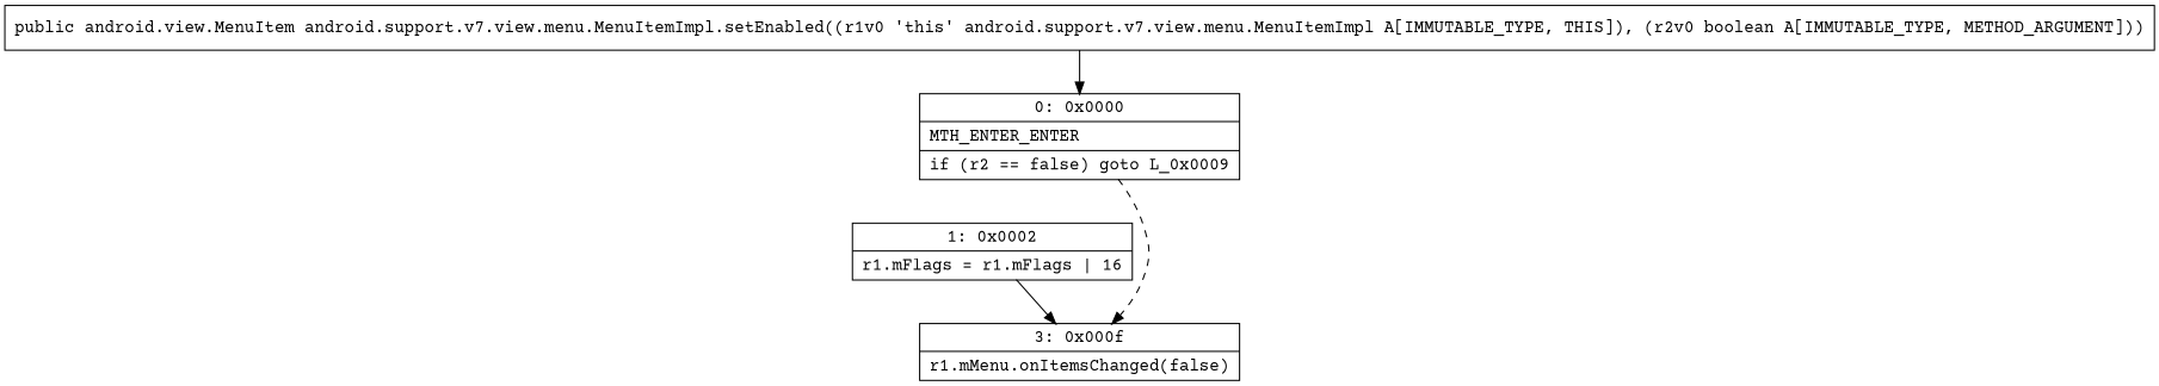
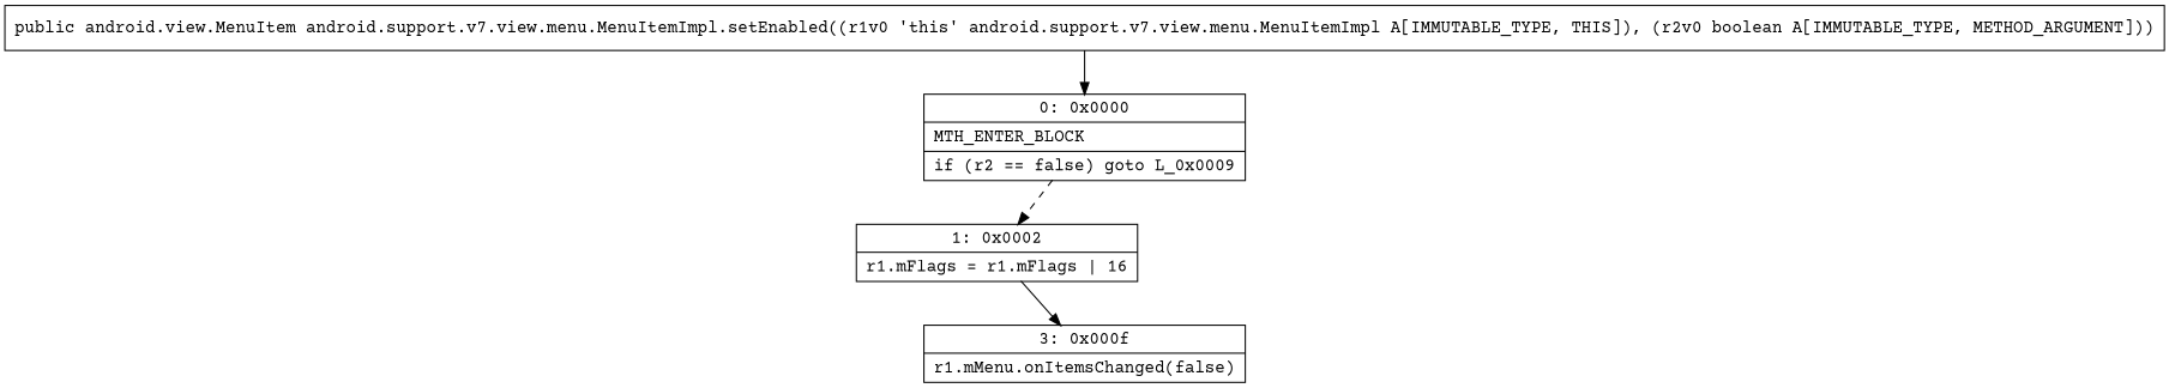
  digraph {
    fontname="Courier Prime"
    node [fontname="Courier Prime" shape=record]
    edge [fontname="Courier Prime"]
-   n1 [label="{0\:\ 0x0000|MTH_ENTER_ENTER\l|if (r2 == false) goto L_0x0009\l}"]
+   n1 [label="{0\:\ 0x0000|MTH_ENTER_BLOCK\l|if (r2 == false) goto L_0x0009\l}"]
    n2 [label="{1\:\ 0x0002|r1.mFlags = r1.mFlags \| 16\l}"]
    n3 [label="{3\:\ 0x000f|r1.mMenu.onItemsChanged(false)\l}"]
    n4 [label="{public android.view.MenuItem android.support.v7.view.menu.MenuItemImpl.setEnabled((r1v0 'this' android.support.v7.view.menu.MenuItemImpl A[IMMUTABLE_TYPE, THIS]), (r2v0 boolean A[IMMUTABLE_TYPE, METHOD_ARGUMENT])) }"]
-   n1 -> n3 [style=dashed]
+   n1 -> n2 [style=dashed]
    n2 -> n3
    n4 -> n1
  }
